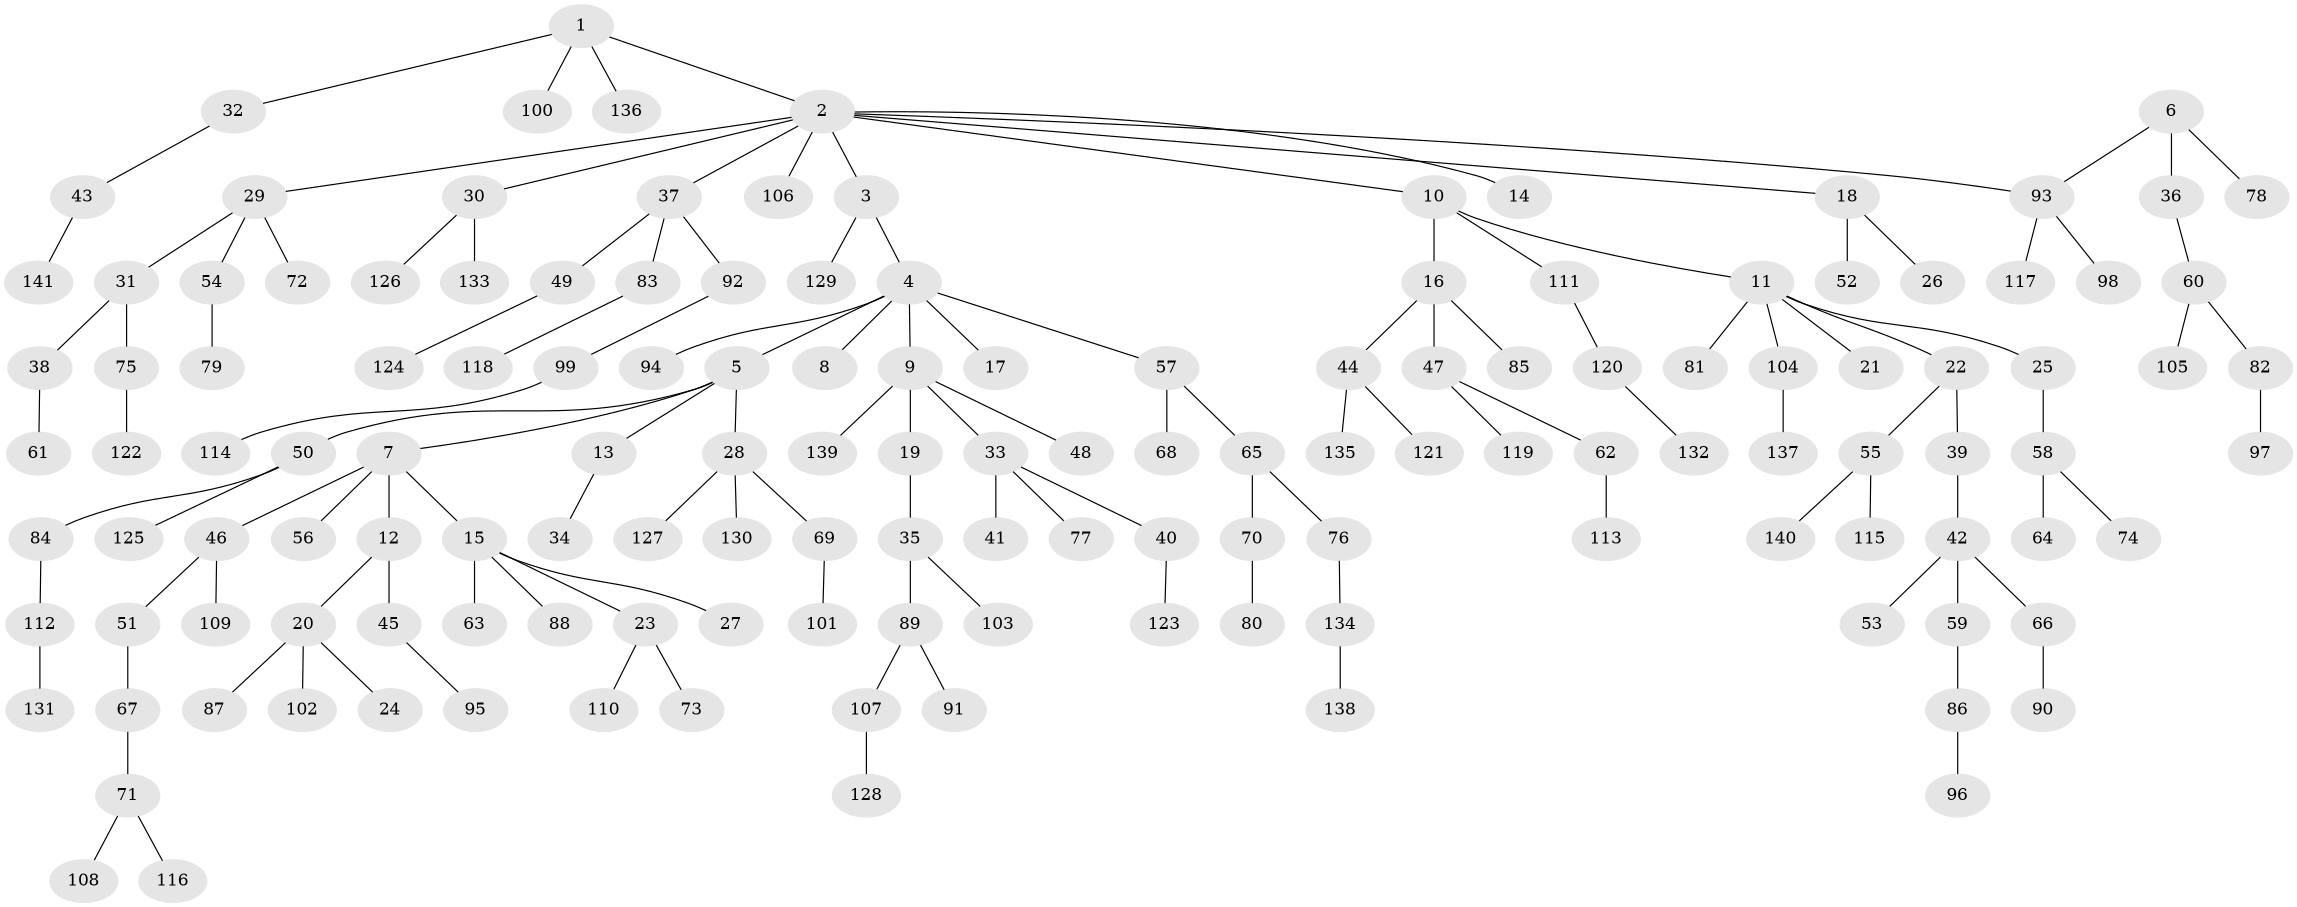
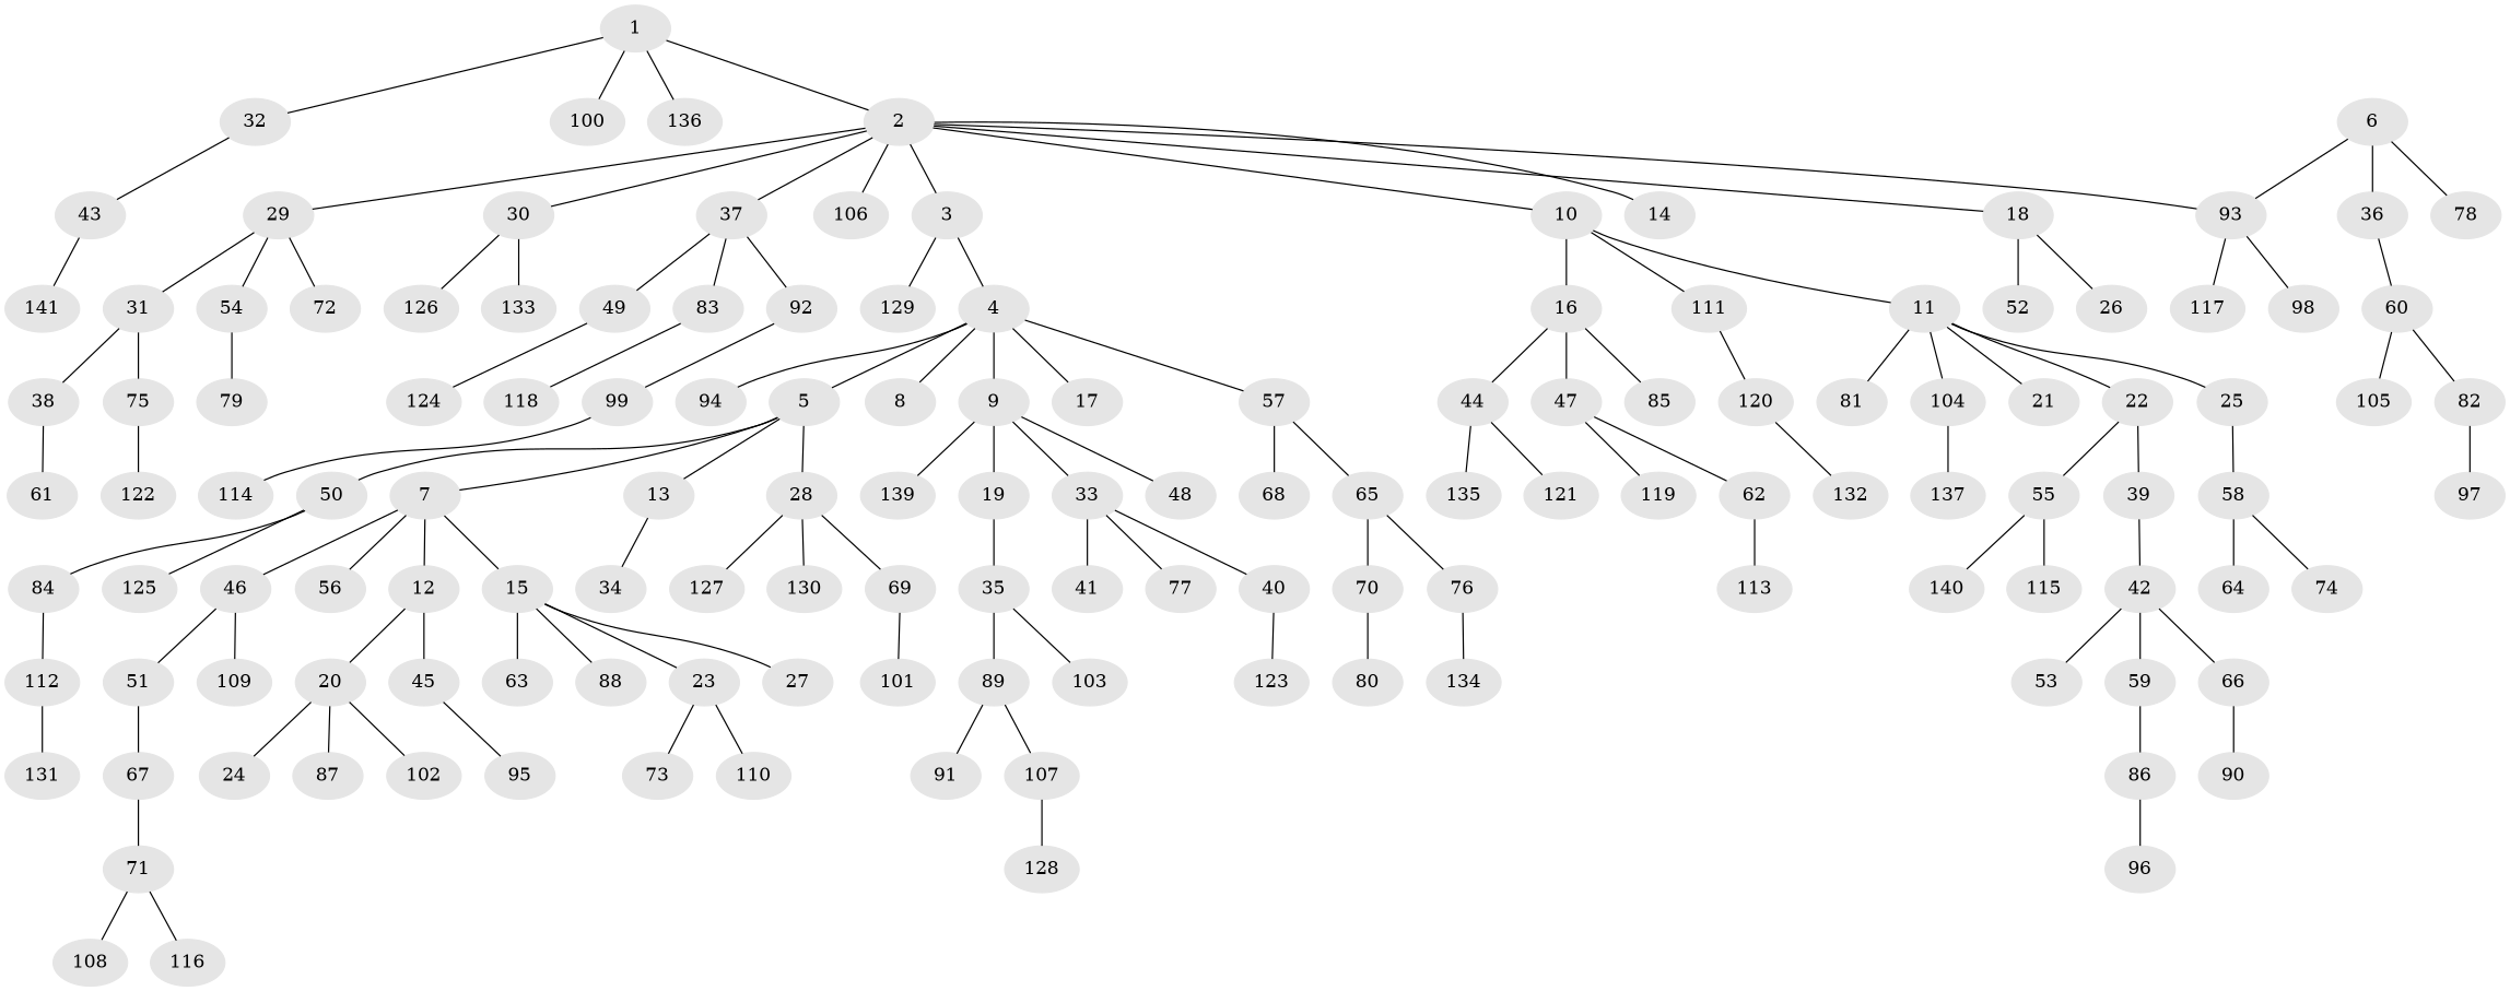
  graph {
    node [color=gray90 style=filled]
    1
    2
    32
    100
    136
    3
    10
    14
    18
    29
    30
    37
    106
    93
    43
    4
    129
    6
    36
    78
    11
    16
    111
    26
    52
    31
    54
    72
    126
    133
    49
    83
    92
    5
    8
    9
    17
    57
    94
    7
    13
    28
    50
    19
    33
    48
    139
    65
    68
    12
    15
    46
    56
    34
    69
    127
    130
    84
    125
    60
    98
    117
    20
    45
    23
    27
    63
    88
    51
    109
    35
    40
    41
    77
    21
    22
    25
    81
    104
    44
    47
    85
    120
    39
    55
    58
    137
    24
    87
    102
    95
    73
    110
    121
    135
    62
    119
    89
    103
    42
    115
    140
    64
    74
    101
    38
    75
    79
    61
    122
    141
    123
    91
    107
    82
    105
    124
    118
    99
    53
    59
    66
    86
    90
    67
    113
    112
    71
    70
    76
    96
    97
    80
    134
    108
    116
-   138
    131
    128
    114
    132
    1 -- 2
    1 -- 32
    1 -- 100
    1 -- 136
    2 -- 3
    2 -- 10
    2 -- 14
    2 -- 18
    2 -- 29
    2 -- 30
    2 -- 37
    2 -- 106
    2 -- 93
    32 -- 43
    3 -- 4
    3 -- 129
    10 -- 11
    10 -- 16
    10 -- 111
    18 -- 26
    18 -- 52
    29 -- 31
    29 -- 54
    29 -- 72
    30 -- 126
    30 -- 133
    37 -- 49
    37 -- 83
    37 -- 92
    93 -- 98
    93 -- 117
    43 -- 141
    4 -- 5
    4 -- 8
    4 -- 9
    4 -- 17
    4 -- 57
    4 -- 94
    6 -- 93
    6 -- 36
    6 -- 78
    36 -- 60
    11 -- 21
    11 -- 22
    11 -- 25
    11 -- 81
    11 -- 104
    16 -- 44
    16 -- 47
    16 -- 85
    111 -- 120
    31 -- 38
    31 -- 75
    54 -- 79
    49 -- 124
    83 -- 118
    92 -- 99
    5 -- 7
    5 -- 13
    5 -- 28
    5 -- 50
    9 -- 19
    9 -- 33
    9 -- 48
    9 -- 139
    57 -- 65
    57 -- 68
    7 -- 12
    7 -- 15
    7 -- 46
    7 -- 56
    13 -- 34
    28 -- 69
    28 -- 127
    28 -- 130
    50 -- 84
    50 -- 125
    19 -- 35
    33 -- 40
    33 -- 41
    33 -- 77
    65 -- 70
    65 -- 76
    12 -- 20
    12 -- 45
    15 -- 23
    15 -- 27
    15 -- 63
    15 -- 88
    46 -- 51
    46 -- 109
    69 -- 101
    84 -- 112
    60 -- 82
    60 -- 105
    20 -- 24
    20 -- 87
    20 -- 102
    45 -- 95
    23 -- 73
    23 -- 110
    51 -- 67
    35 -- 89
    35 -- 103
    40 -- 123
    22 -- 39
    22 -- 55
    25 -- 58
    104 -- 137
    44 -- 121
    44 -- 135
    47 -- 62
    47 -- 119
    120 -- 132
    39 -- 42
    55 -- 115
    55 -- 140
    58 -- 64
    58 -- 74
    62 -- 113
    89 -- 91
    89 -- 107
    42 -- 53
    42 -- 59
    42 -- 66
    38 -- 61
    75 -- 122
    107 -- 128
    82 -- 97
    99 -- 114
    59 -- 86
    66 -- 90
    86 -- 96
    67 -- 71
    112 -- 131
    71 -- 108
    71 -- 116
    70 -- 80
    76 -- 134
-   134 -- 138
  }
